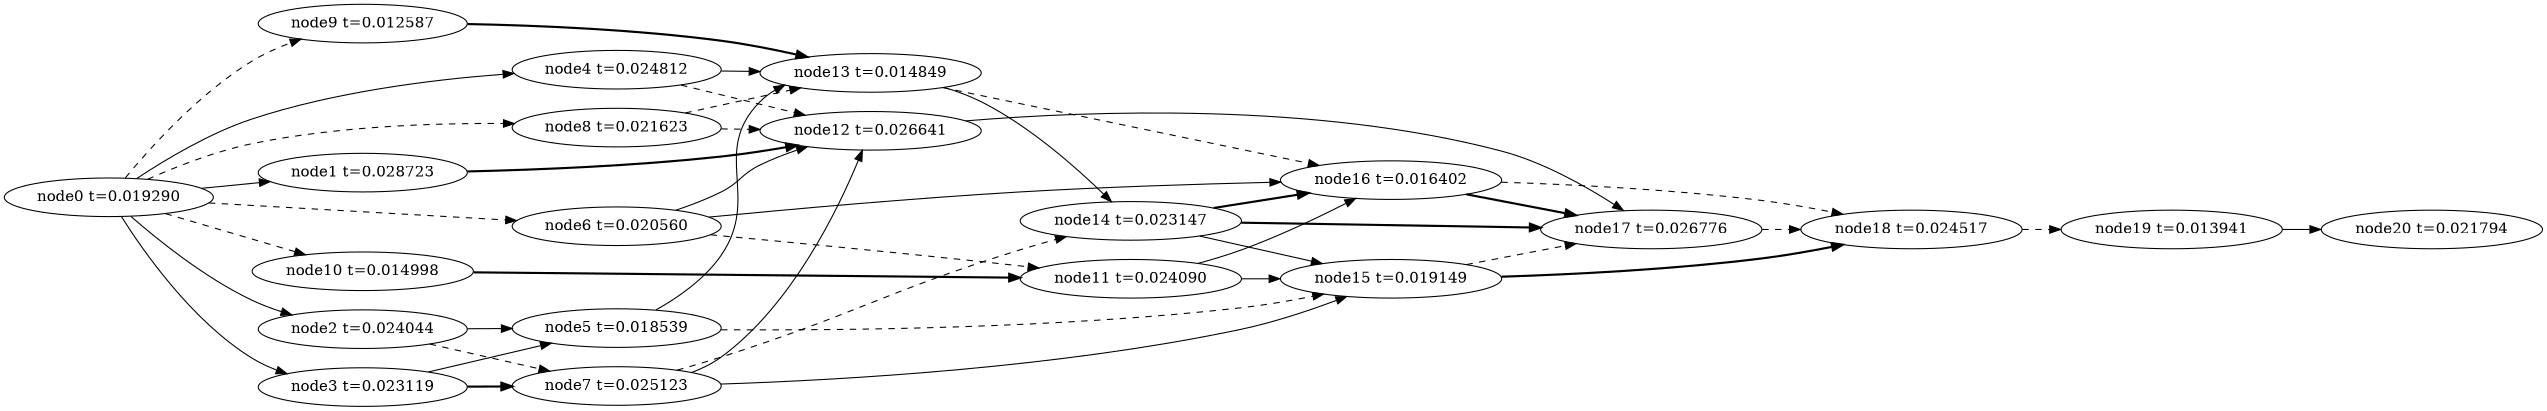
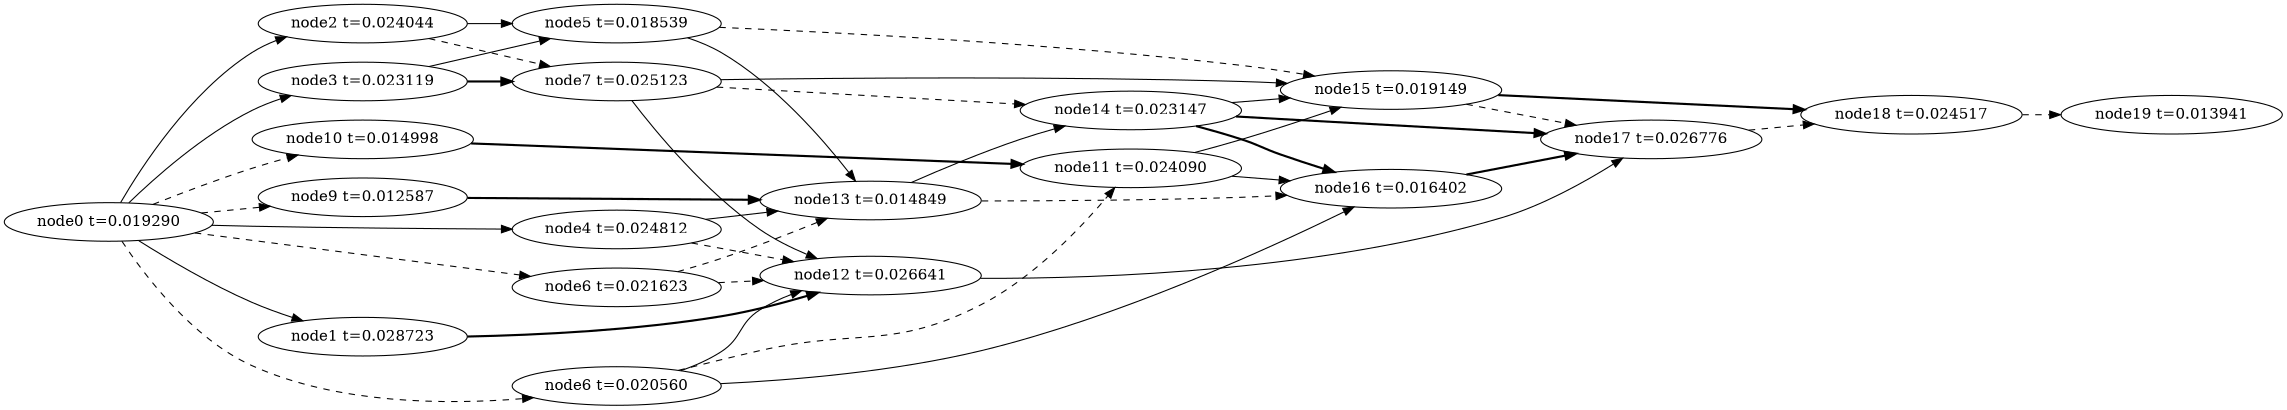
  digraph {
    rankdir=LR
    edge [style=solid]
-   n1 [label="node20 t=0.021794"]
    n2 [label="node19 t=0.013941"]
    n3 [label="node18 t=0.024517"]
    n4 [label="node17 t=0.026776"]
    n5 [label="node16 t=0.016402"]
    n6 [label="node15 t=0.019149"]
    n7 [label="node14 t=0.023147"]
    n8 [label="node13 t=0.014849"]
    n9 [label="node12 t=0.026641"]
    n10 [label="node11 t=0.024090"]
    n11 [label="node10 t=0.014998"]
    n12 [label="node9 t=0.012587"]
-   n13 [label="node8 t=0.021623"]
+   n13 [label="node6 t=0.021623"]
    n14 [label="node7 t=0.025123"]
    n15 [label="node6 t=0.020560"]
    n16 [label="node5 t=0.018539"]
    n17 [label="node4 t=0.024812"]
    n18 [label="node3 t=0.023119"]
    n19 [label="node2 t=0.024044"]
    n20 [label="node1 t=0.028723"]
    n21 [label="node0 t=0.019290"]
-   n2 -> n1
    n3 -> n2 [style=dashed]
    n4 -> n3 [style=dashed]
-   n5 -> n3 [style=dashed]
    n5 -> n4 [style=bold]
    n6 -> n3 [style=bold]
    n6 -> n4 [style=dashed]
    n7 -> n4 [style=bold]
    n7 -> n5 [style=bold]
    n7 -> n6
    n8 -> n5 [style=dashed]
    n8 -> n7
    n9 -> n4
    n10 -> n5
    n10 -> n6
    n11 -> n10 [style=bold]
    n12 -> n8 [style=bold]
    n13 -> n8 [style=dashed]
    n13 -> n9 [style=dashed]
    n14 -> n6
    n14 -> n7 [style=dashed]
    n14 -> n9
    n15 -> n5
    n15 -> n9
    n15 -> n10 [style=dashed]
    n16 -> n6 [style=dashed]
    n16 -> n8
    n17 -> n8
    n17 -> n9 [style=dashed]
    n18 -> n14 [style=bold]
    n18 -> n16
    n19 -> n14 [style=dashed]
    n19 -> n16
    n20 -> n9 [style=bold]
    n21 -> n11 [style=dashed]
    n21 -> n12 [style=dashed]
    n21 -> n13 [style=dashed]
    n21 -> n15 [style=dashed]
    n21 -> n17
    n21 -> n18
    n21 -> n19
    n21 -> n20
  }
